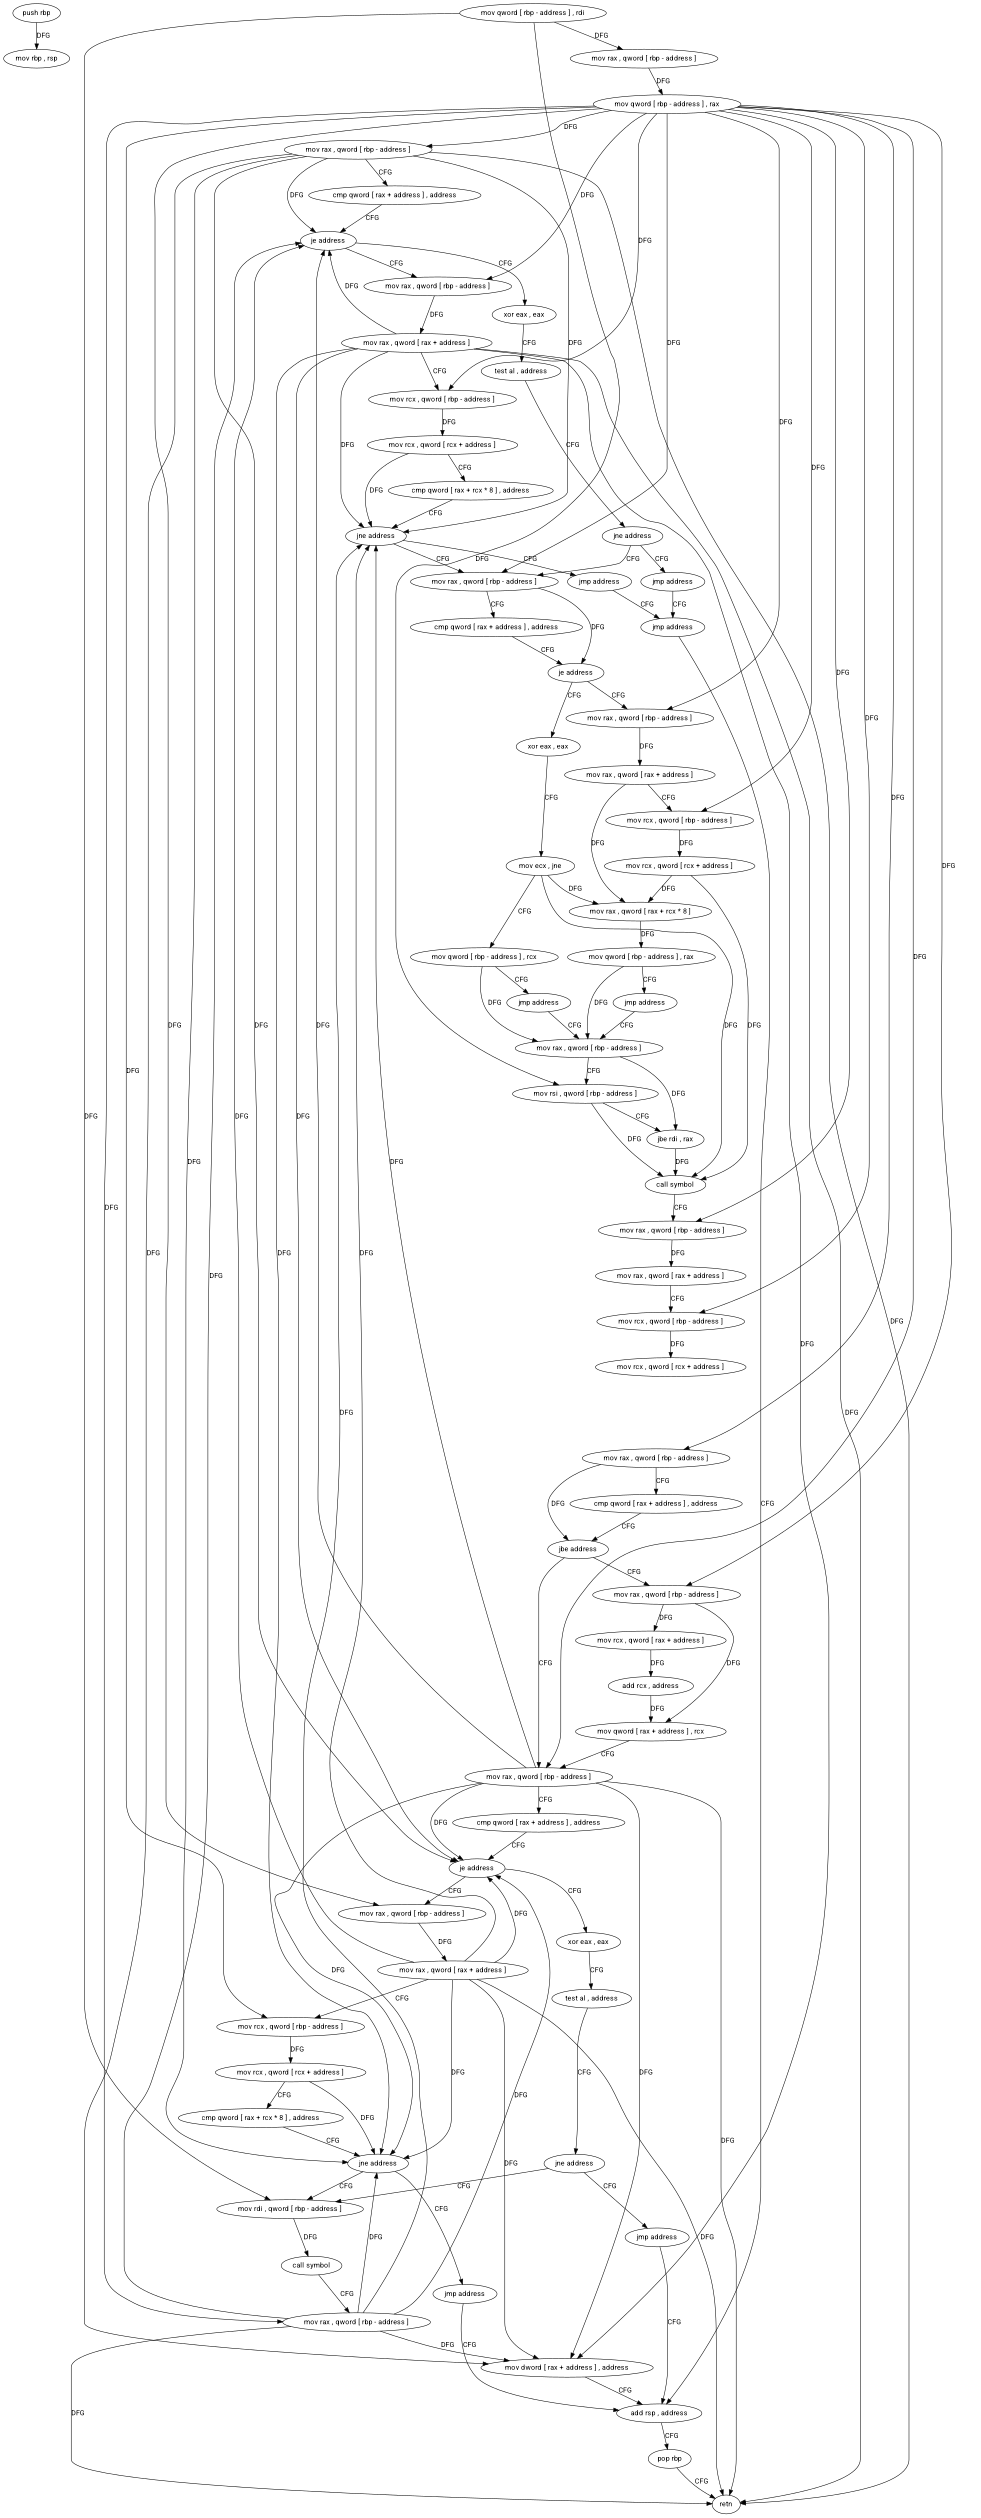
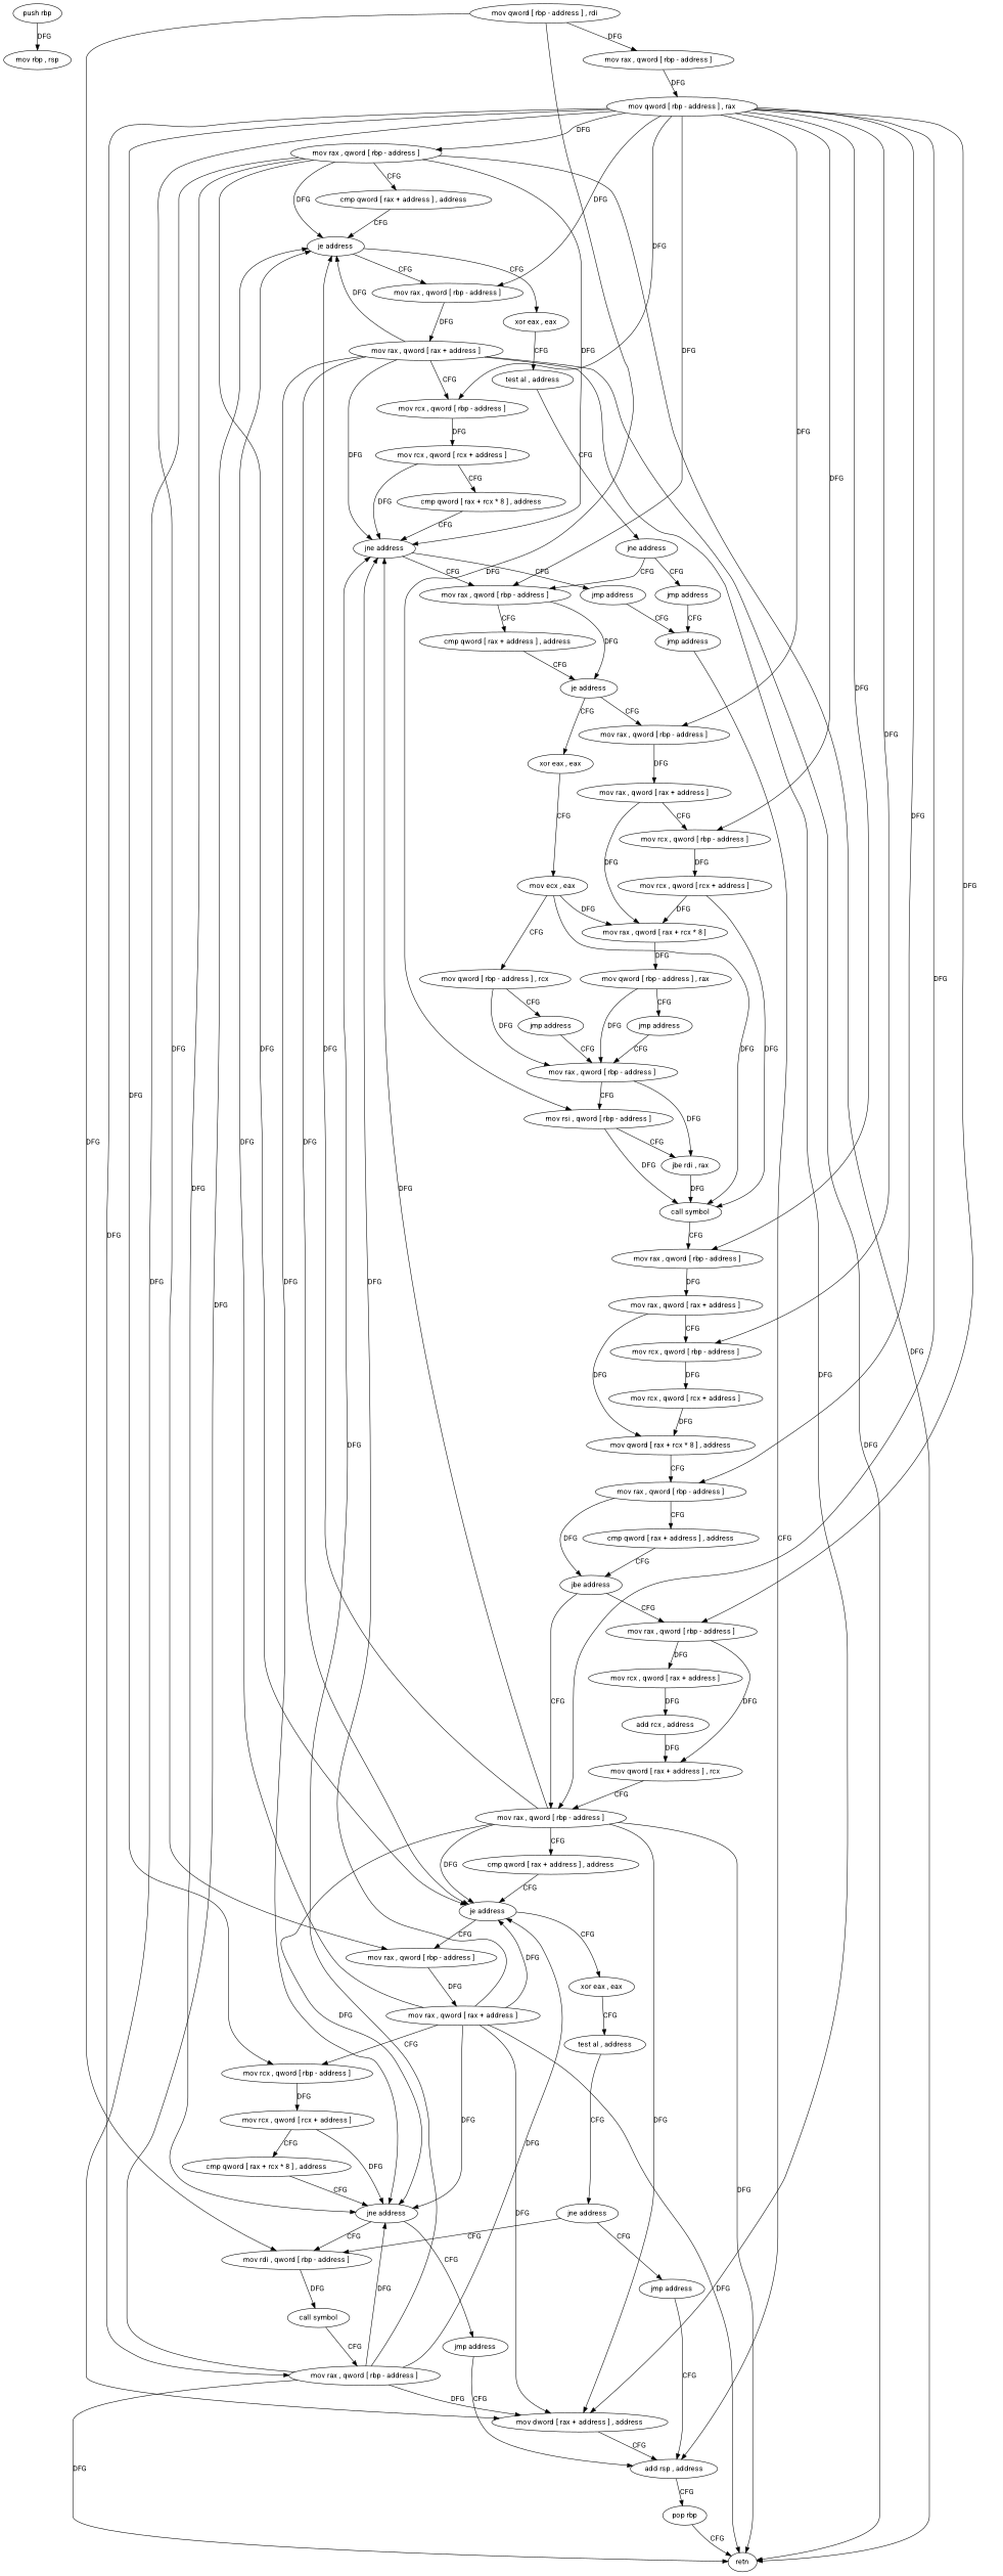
  digraph {
    fontname=Roboto
    node [fontname=Roboto]
    edge [fontname=Roboto]
    n1 [label="push rbp"]
    n2 [label="mov rbp , rsp"]
    n3 [label="mov qword [ rbp - address ] , rdi"]
    n4 [label="mov rax , qword [ rbp - address ]"]
    n5 [label="mov rsi , qword [ rbp - address ]"]
    n6 [label="mov rdi , qword [ rbp - address ]"]
    n7 [label="mov qword [ rbp - address ] , rax"]
    n8 [label="call symbol"]
    n9 [label="jbe rdi , rax"]
    n10 [label="call symbol"]
    n11 [label="mov rax , qword [ rbp - address ]"]
    n12 [label="mov rax , qword [ rbp - address ]"]
    n13 [label="mov rax , qword [ rbp - address ]"]
    n14 [label="mov rcx , qword [ rbp - address ]"]
    n15 [label="mov rax , qword [ rbp - address ]"]
    n16 [label="mov rcx , qword [ rbp - address ]"]
    n17 [label="mov rax , qword [ rbp - address ]"]
    n18 [label="mov rcx , qword [ rbp - address ]"]
    n19 [label="mov rax , qword [ rbp - address ]"]
    n20 [label="mov rax , qword [ rbp - address ]"]
    n21 [label="mov rax , qword [ rbp - address ]"]
    n22 [label="mov rax , qword [ rbp - address ]"]
    n23 [label="mov rcx , qword [ rbp - address ]"]
    n24 [label="mov rax , qword [ rbp - address ]"]
    n25 [label="cmp qword [ rax + address ] , address"]
    n26 [label="je address"]
    n27 [label="jne address"]
    n28 [label=retn]
    n29 [label="je address"]
    n30 [label="jne address"]
    n31 [label="mov dword [ rax + address ] , address"]
    n32 [label="mov rax , qword [ rax + address ]"]
    n33 [label="cmp qword [ rax + address ] , address"]
    n34 [label="je address"]
    n35 [label="mov rcx , qword [ rcx + address ]"]
    n36 [label="mov rax , qword [ rax + address ]"]
    n37 [label="mov rcx , qword [ rcx + address ]"]
    n38 [label="mov rax , qword [ rax + address ]"]
    n39 [label="mov rcx , qword [ rcx + address ]"]
    n40 [label="cmp qword [ rax + address ] , address"]
    n41 [label="jbe address"]
    n42 [label="cmp qword [ rax + address ] , address"]
    n43 [label="mov rcx , qword [ rax + address ]"]
    n44 [label="mov qword [ rax + address ] , rcx"]
    n45 [label="mov rax , qword [ rax + address ]"]
    n46 [label="mov rcx , qword [ rcx + address ]"]
    n47 [label="xor eax , eax"]
    n48 [label="jmp address"]
    n49 [label="xor eax , eax"]
    n50 [label="jmp address"]
    n51 [label="add rsp , address"]
    n52 [label="test al , address"]
    n53 [label="jne address"]
    n54 [label="jmp address"]
    n55 [label="jmp address"]
    n56 [label="xor eax , eax"]
    n57 [label="cmp qword [ rax + rcx * 8 ] , address"]
-   n58 [label="mov ecx , jne"]
+   n58 [label="mov ecx , eax"]
    n59 [label="mov qword [ rbp - address ] , rcx"]
    n60 [label="mov rax , qword [ rax + rcx * 8 ]"]
    n61 [label="pop rbp"]
    n62 [label="jmp address"]
    n63 [label="mov rax , qword [ rbp - address ]"]
    n64 [label="mov qword [ rbp - address ] , rax"]
    n65 [label="jmp address"]
+   n66 [label="mov qword [ rax + rcx * 8 ] , address"]
    n67 [label="add rcx , address"]
    n68 [label="test al , address"]
    n69 [label="jne address"]
    n70 [label="jmp address"]
    n71 [label="cmp qword [ rax + rcx * 8 ] , address"]
    n1 -> n2 [label=DFG]
    n3 -> n4 [label=DFG]
    n3 -> n5 [label=DFG]
    n3 -> n6 [label=DFG]
    n4 -> n7 [label=DFG]
    n5 -> n8 [label=DFG]
    n5 -> n9 [label=CFG]
    n6 -> n10 [label=DFG]
    n7 -> n11 [label=DFG]
    n7 -> n12 [label=DFG]
    n7 -> n13 [label=DFG]
    n7 -> n14 [label=DFG]
    n7 -> n15 [label=DFG]
    n7 -> n16 [label=DFG]
    n7 -> n17 [label=DFG]
    n7 -> n18 [label=DFG]
    n7 -> n19 [label=DFG]
    n7 -> n20 [label=DFG]
    n7 -> n21 [label=DFG]
    n7 -> n22 [label=DFG]
    n7 -> n23 [label=DFG]
    n7 -> n24 [label=DFG]
    n8 -> n17 [label=CFG]
    n9 -> n8 [label=DFG]
    n10 -> n24 [label=CFG]
    n11 -> n25 [label=CFG]
    n11 -> n26 [label=DFG]
    n11 -> n27 [label=DFG]
    n11 -> n28 [label=DFG]
    n11 -> n29 [label=DFG]
    n11 -> n30 [label=DFG]
    n11 -> n31 [label=DFG]
    n12 -> n32 [label=DFG]
    n13 -> n33 [label=CFG]
    n13 -> n34 [label=DFG]
    n14 -> n35 [label=DFG]
    n15 -> n36 [label=DFG]
    n16 -> n37 [label=DFG]
    n17 -> n38 [label=DFG]
    n18 -> n39 [label=DFG]
    n19 -> n40 [label=CFG]
    n19 -> n41 [label=DFG]
    n20 -> n26 [label=DFG]
    n20 -> n27 [label=DFG]
    n20 -> n28 [label=DFG]
    n20 -> n29 [label=DFG]
    n20 -> n30 [label=DFG]
    n20 -> n31 [label=DFG]
    n20 -> n42 [label=CFG]
    n21 -> n43 [label=DFG]
    n21 -> n44 [label=DFG]
    n22 -> n45 [label=DFG]
    n23 -> n46 [label=DFG]
    n24 -> n26 [label=DFG]
    n24 -> n27 [label=DFG]
    n24 -> n28 [label=DFG]
    n24 -> n29 [label=DFG]
    n24 -> n30 [label=DFG]
    n24 -> n31 [label=DFG]
    n25 -> n26 [label=CFG]
    n26 -> n12 [label=CFG]
    n26 -> n47 [label=CFG]
    n27 -> n13 [label=CFG]
    n27 -> n48 [label=CFG]
    n29 -> n22 [label=CFG]
    n29 -> n49 [label=CFG]
    n30 -> n6 [label=CFG]
    n30 -> n50 [label=CFG]
    n31 -> n51 [label=CFG]
    n32 -> n14 [label=CFG]
    n32 -> n26 [label=DFG]
    n32 -> n27 [label=DFG]
    n32 -> n28 [label=DFG]
    n32 -> n29 [label=DFG]
    n32 -> n30 [label=DFG]
    n32 -> n31 [label=DFG]
    n33 -> n34 [label=CFG]
    n34 -> n15 [label=CFG]
    n34 -> n56 [label=CFG]
    n35 -> n27 [label=DFG]
    n35 -> n57 [label=CFG]
    n36 -> n16 [label=CFG]
    n36 -> n60 [label=DFG]
    n37 -> n8 [label=DFG]
    n37 -> n60 [label=DFG]
    n38 -> n18 [label=CFG]
+   n38 -> n66 [label=DFG]
+   n39 -> n66 [label=DFG]
    n40 -> n41 [label=CFG]
    n41 -> n20 [label=CFG]
    n41 -> n21 [label=CFG]
    n42 -> n29 [label=CFG]
    n43 -> n67 [label=DFG]
    n44 -> n20 [label=CFG]
    n45 -> n23 [label=CFG]
    n45 -> n26 [label=DFG]
    n45 -> n27 [label=DFG]
    n45 -> n28 [label=DFG]
    n45 -> n29 [label=DFG]
    n45 -> n30 [label=DFG]
    n45 -> n31 [label=DFG]
    n46 -> n30 [label=DFG]
    n46 -> n71 [label=CFG]
    n47 -> n52 [label=CFG]
    n48 -> n55 [label=CFG]
    n49 -> n68 [label=CFG]
    n50 -> n51 [label=CFG]
    n51 -> n61 [label=CFG]
    n52 -> n53 [label=CFG]
    n53 -> n13 [label=CFG]
    n53 -> n54 [label=CFG]
    n54 -> n55 [label=CFG]
    n55 -> n51 [label=CFG]
    n56 -> n58 [label=CFG]
    n57 -> n27 [label=CFG]
    n58 -> n8 [label=DFG]
    n58 -> n59 [label=CFG]
    n58 -> n60 [label=DFG]
    n59 -> n62 [label=CFG]
    n59 -> n63 [label=DFG]
    n60 -> n64 [label=DFG]
    n61 -> n28 [label=CFG]
    n62 -> n63 [label=CFG]
    n63 -> n5 [label=CFG]
    n63 -> n9 [label=DFG]
    n64 -> n63 [label=DFG]
    n64 -> n65 [label=CFG]
    n65 -> n63 [label=CFG]
+   n66 -> n19 [label=CFG]
    n67 -> n44 [label=DFG]
    n68 -> n69 [label=CFG]
    n69 -> n6 [label=CFG]
    n69 -> n70 [label=CFG]
    n70 -> n51 [label=CFG]
    n71 -> n30 [label=CFG]
  }
